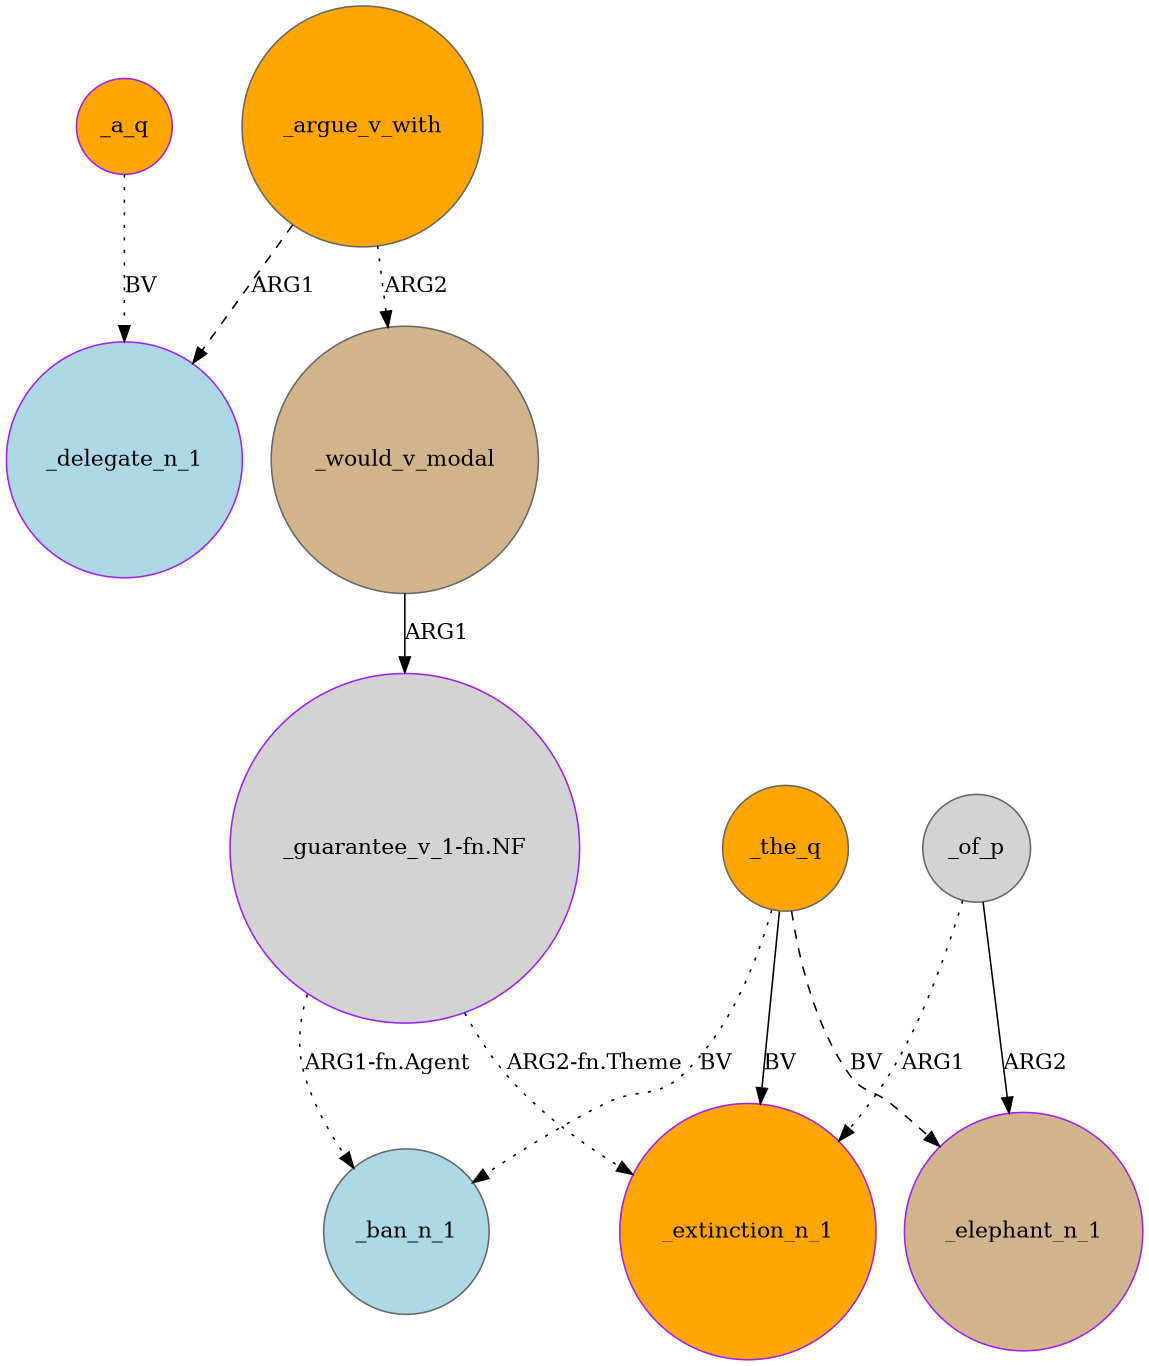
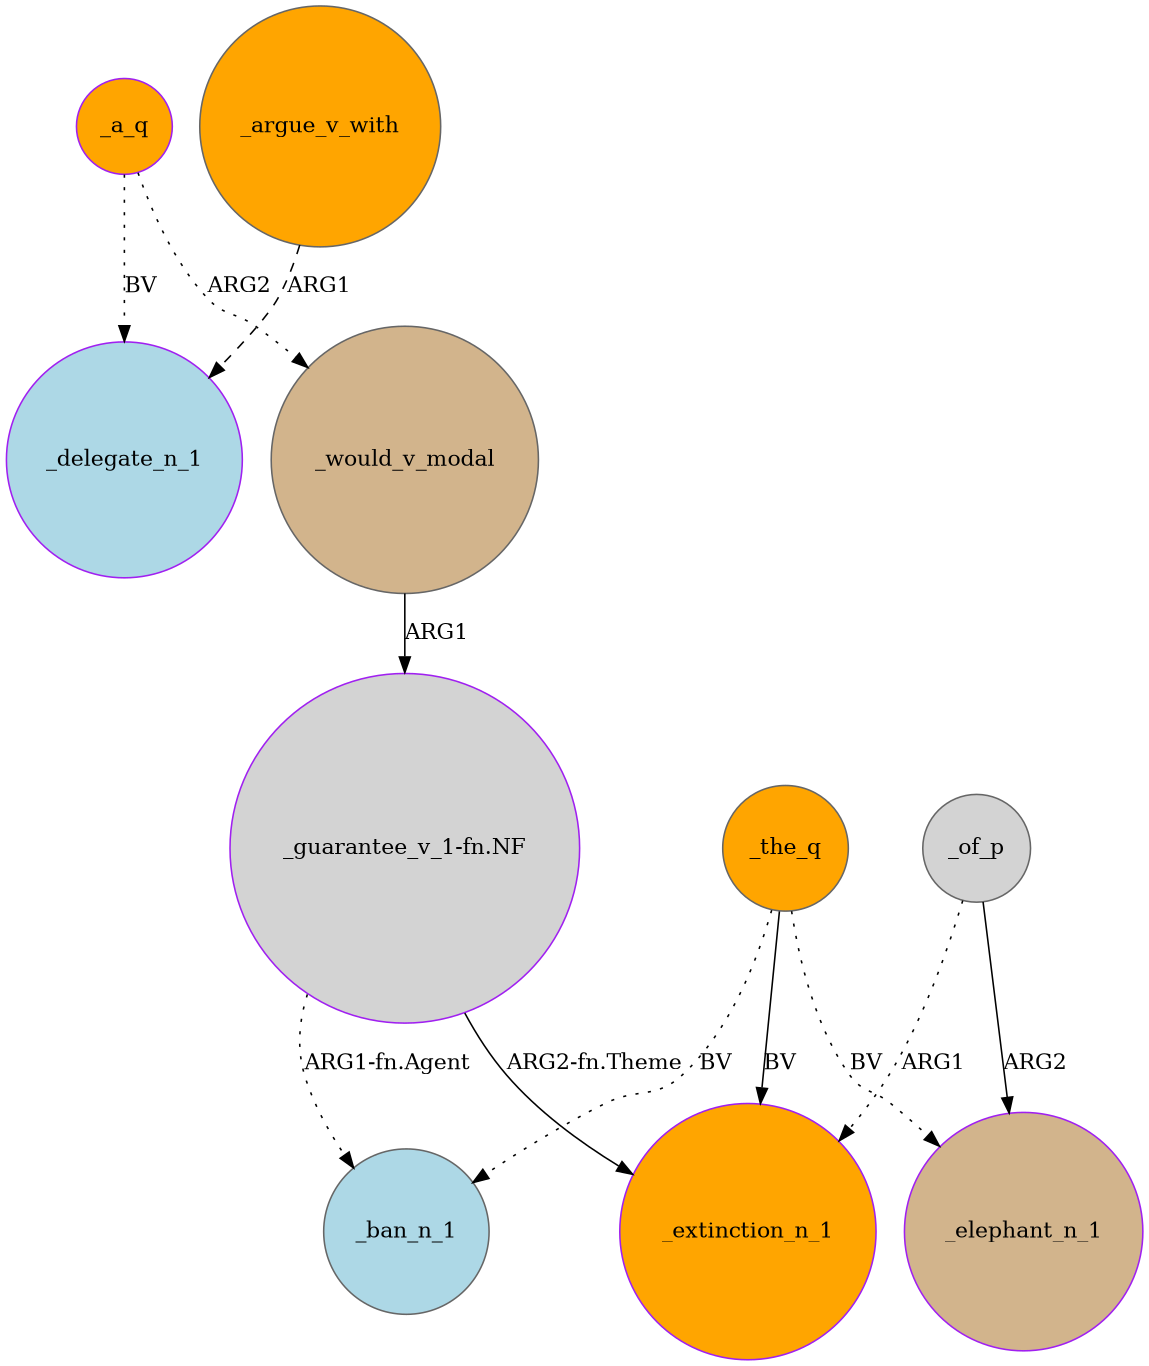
  digraph {
    node [color=purple fillcolor=orange shape=circle style=filled]
    edge [style=dotted]
    _delegate_n_1 [fillcolor=lightblue]
    _a_q
    _the_q [color=gray40]
    _elephant_n_1 [fillcolor=tan]
    _ban_n_1 [color=gray40 fillcolor=lightblue]
    _extinction_n_1
    "_guarantee_v_1-fn.NF" [fillcolor=lightgrey]
    _argue_v_with [color=gray40]
    _would_v_modal [color=gray40 fillcolor=tan]
    _of_p [color=gray40 fillcolor=lightgrey]
    _a_q -> _delegate_n_1 [label=BV]
-   _the_q -> _elephant_n_1 [label=BV style=dashed]
+   _the_q -> _elephant_n_1 [label=BV]
    _the_q -> _ban_n_1 [label=BV]
    _the_q -> _extinction_n_1 [label=BV style=solid]
    "_guarantee_v_1-fn.NF" -> _ban_n_1 [label="ARG1-fn.Agent"]
-   "_guarantee_v_1-fn.NF" -> _extinction_n_1 [label="ARG2-fn.Theme"]
+   "_guarantee_v_1-fn.NF" -> _extinction_n_1 [label="ARG2-fn.Theme" style=solid]
    _argue_v_with -> _delegate_n_1 [label=ARG1 style=dashed]
-   _argue_v_with -> _would_v_modal [label=ARG2]
+   _a_q -> _would_v_modal [label=ARG2]
    _would_v_modal -> "_guarantee_v_1-fn.NF" [label=ARG1 style=solid]
    _of_p -> _elephant_n_1 [label=ARG2 style=solid]
    _of_p -> _extinction_n_1 [label=ARG1]
  }
